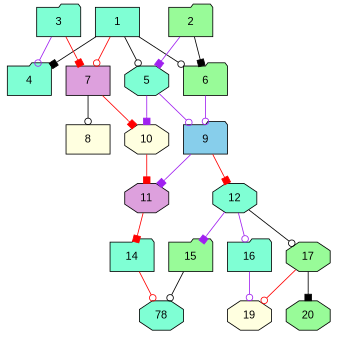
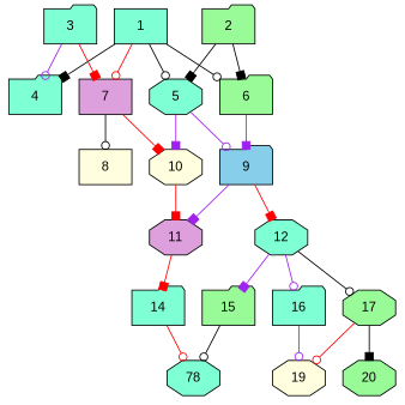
  digraph {
    fontname="Liberation Sans"
    node [alpha=0.06 fillcolor=aquamarine fontname="Liberation Sans" shape=folder style=filled]
    edge [arrowhead=odot color=black fontname="Liberation Sans"]
    1 [alpha=0.07 expect_size=41753600 shape=box]
    4 [alpha=0.10 expect_size=21872640]
    5 [alpha=0.09 expect_size=42683392 shape=octagon]
    6 [alpha=0.08 expect_size=48048128 fillcolor=palegreen]
    7 [alpha=0.17 expect_size=48984064 fillcolor=plum shape=box]
    9 [alpha=0.19 expect_size=13520896 fillcolor=skyblue]
    10 [alpha=0.16 expect_size=30404608 fillcolor=lightyellow shape=octagon]
    8 [expect_size=22652928 fillcolor=lightyellow shape=box]
    11 [alpha=0.04 expect_size=6616064 fillcolor=plum shape=octagon]
    12 [alpha=0.10 expect_size=23735296 shape=octagon]
    2 [alpha=0.02 expect_size=18595840 fillcolor=palegreen]
    3 [expect_size=20582400]
    14 [alpha=0.04 expect_size=42699776]
    15 [alpha=0.19 expect_size=19736576 fillcolor=palegreen]
    16 [alpha=0.13 expect_size=40633344]
    17 [alpha=0.03 expect_size=12911616 fillcolor=palegreen shape=octagon]
    n17 [alpha=0.17 expect_size=6284288 label=78 shape=octagon]
    19 [alpha=0.20 expect_size=19547136 fillcolor=lightyellow shape=octagon]
    20 [expect_size=17542144 fillcolor=palegreen shape=octagon]
    1 -> 4 [arrowhead=box]
    1 -> 5
    1 -> 6
    1 -> 7 [color=red]
    5 -> 9 [color=purple]
    5 -> 10 [arrowhead=box color=purple]
-   6 -> 9 [color=purple]
+   6 -> 9 [arrowhead=box color=purple]
    7 -> 10 [arrowhead=box color=red]
    7 -> 8
    9 -> 11 [arrowhead=box color=purple]
    9 -> 12 [arrowhead=box color=red]
    10 -> 11 [arrowhead=box color=red]
    11 -> 14 [arrowhead=box color=red]
    12 -> 15 [arrowhead=box color=purple]
    12 -> 16 [color=purple]
    12 -> 17
-   2 -> 5 [arrowhead=box color=purple]
+   2 -> 5 [arrowhead=box]
    2 -> 6 [arrowhead=box]
    3 -> 4 [color=purple]
    3 -> 7 [arrowhead=box color=red]
    14 -> n17 [color=red]
    15 -> n17
    16 -> 19 [color=purple]
    17 -> 19 [color=red]
    17 -> 20 [arrowhead=box]
  }
